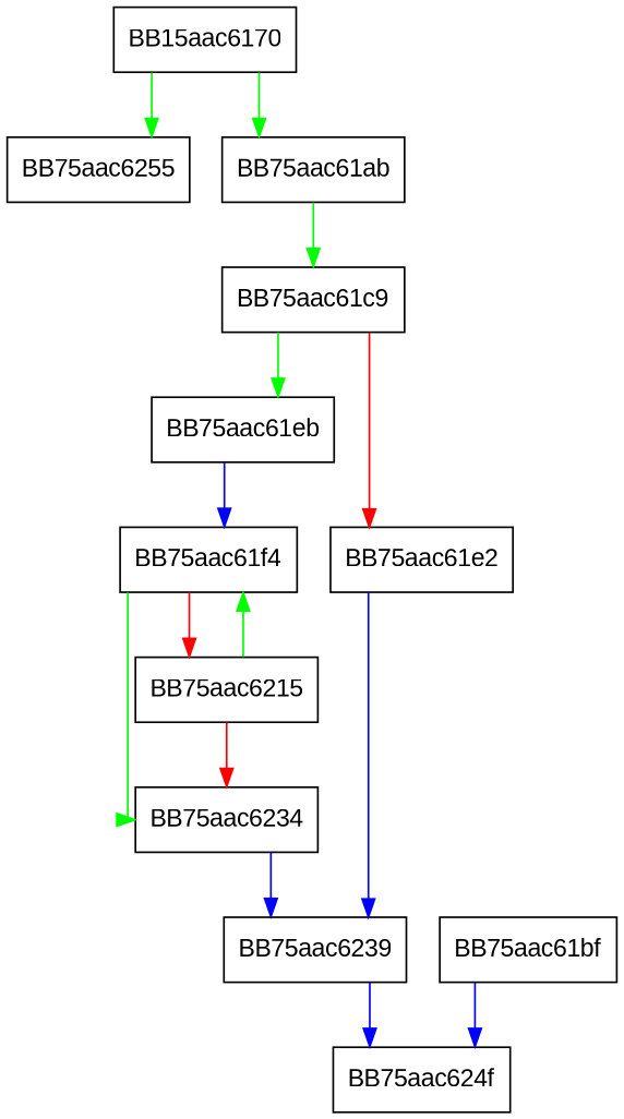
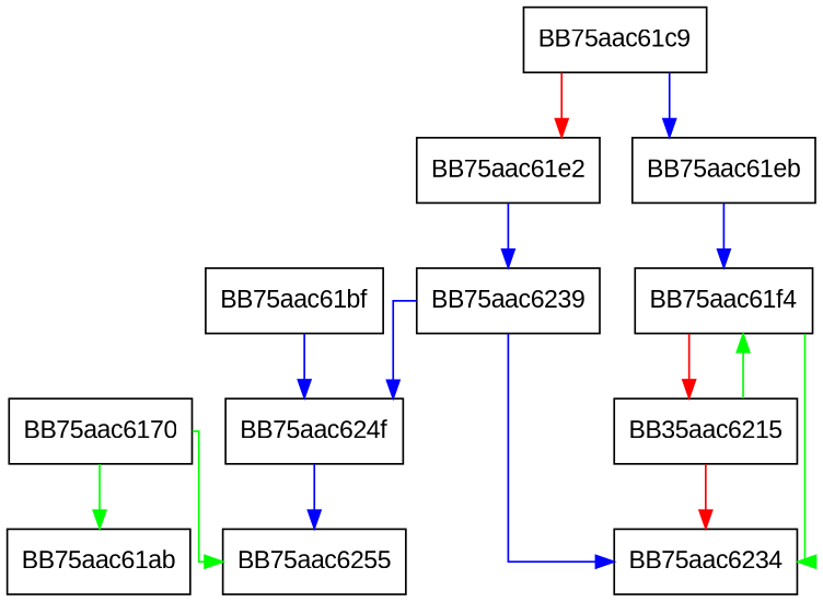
  digraph {
    fontname="Liberation Sans"
    splines=ortho
    node [fontname="Liberation Sans" shape=box]
    edge [color=green fontname="Liberation Sans"]
-   BB75aac6170 [label=BB15aac6170]
+   BB75aac6170
    BB75aac6255
    BB75aac61ab
    BB75aac61c9
    BB75aac61eb
    BB75aac61e2
    BB75aac61f4
    BB75aac6239
    BB75aac624f
    BB75aac61bf
    BB75aac6234
-   BB75aac6215
+   BB75aac6215 [label=BB35aac6215]
    BB75aac6170 -> BB75aac6255
    BB75aac6170 -> BB75aac61ab
-   BB75aac61ab -> BB75aac61c9
-   BB75aac61c9 -> BB75aac61eb
+   BB75aac61c9 -> BB75aac61eb [color=blue]
    BB75aac61c9 -> BB75aac61e2 [color=red]
    BB75aac61eb -> BB75aac61f4 [color=blue]
    BB75aac61e2 -> BB75aac6239 [color=blue]
    BB75aac61f4 -> BB75aac6234
    BB75aac61f4 -> BB75aac6215 [color=red]
    BB75aac6239 -> BB75aac624f [color=blue]
+   BB75aac624f -> BB75aac6255 [color=blue]
    BB75aac61bf -> BB75aac624f [color=blue]
-   BB75aac6234 -> BB75aac6239 [color=blue]
+   BB75aac6239 -> BB75aac6234 [color=blue]
    BB75aac6215 -> BB75aac61f4
    BB75aac6215 -> BB75aac6234 [color=red]
  }
